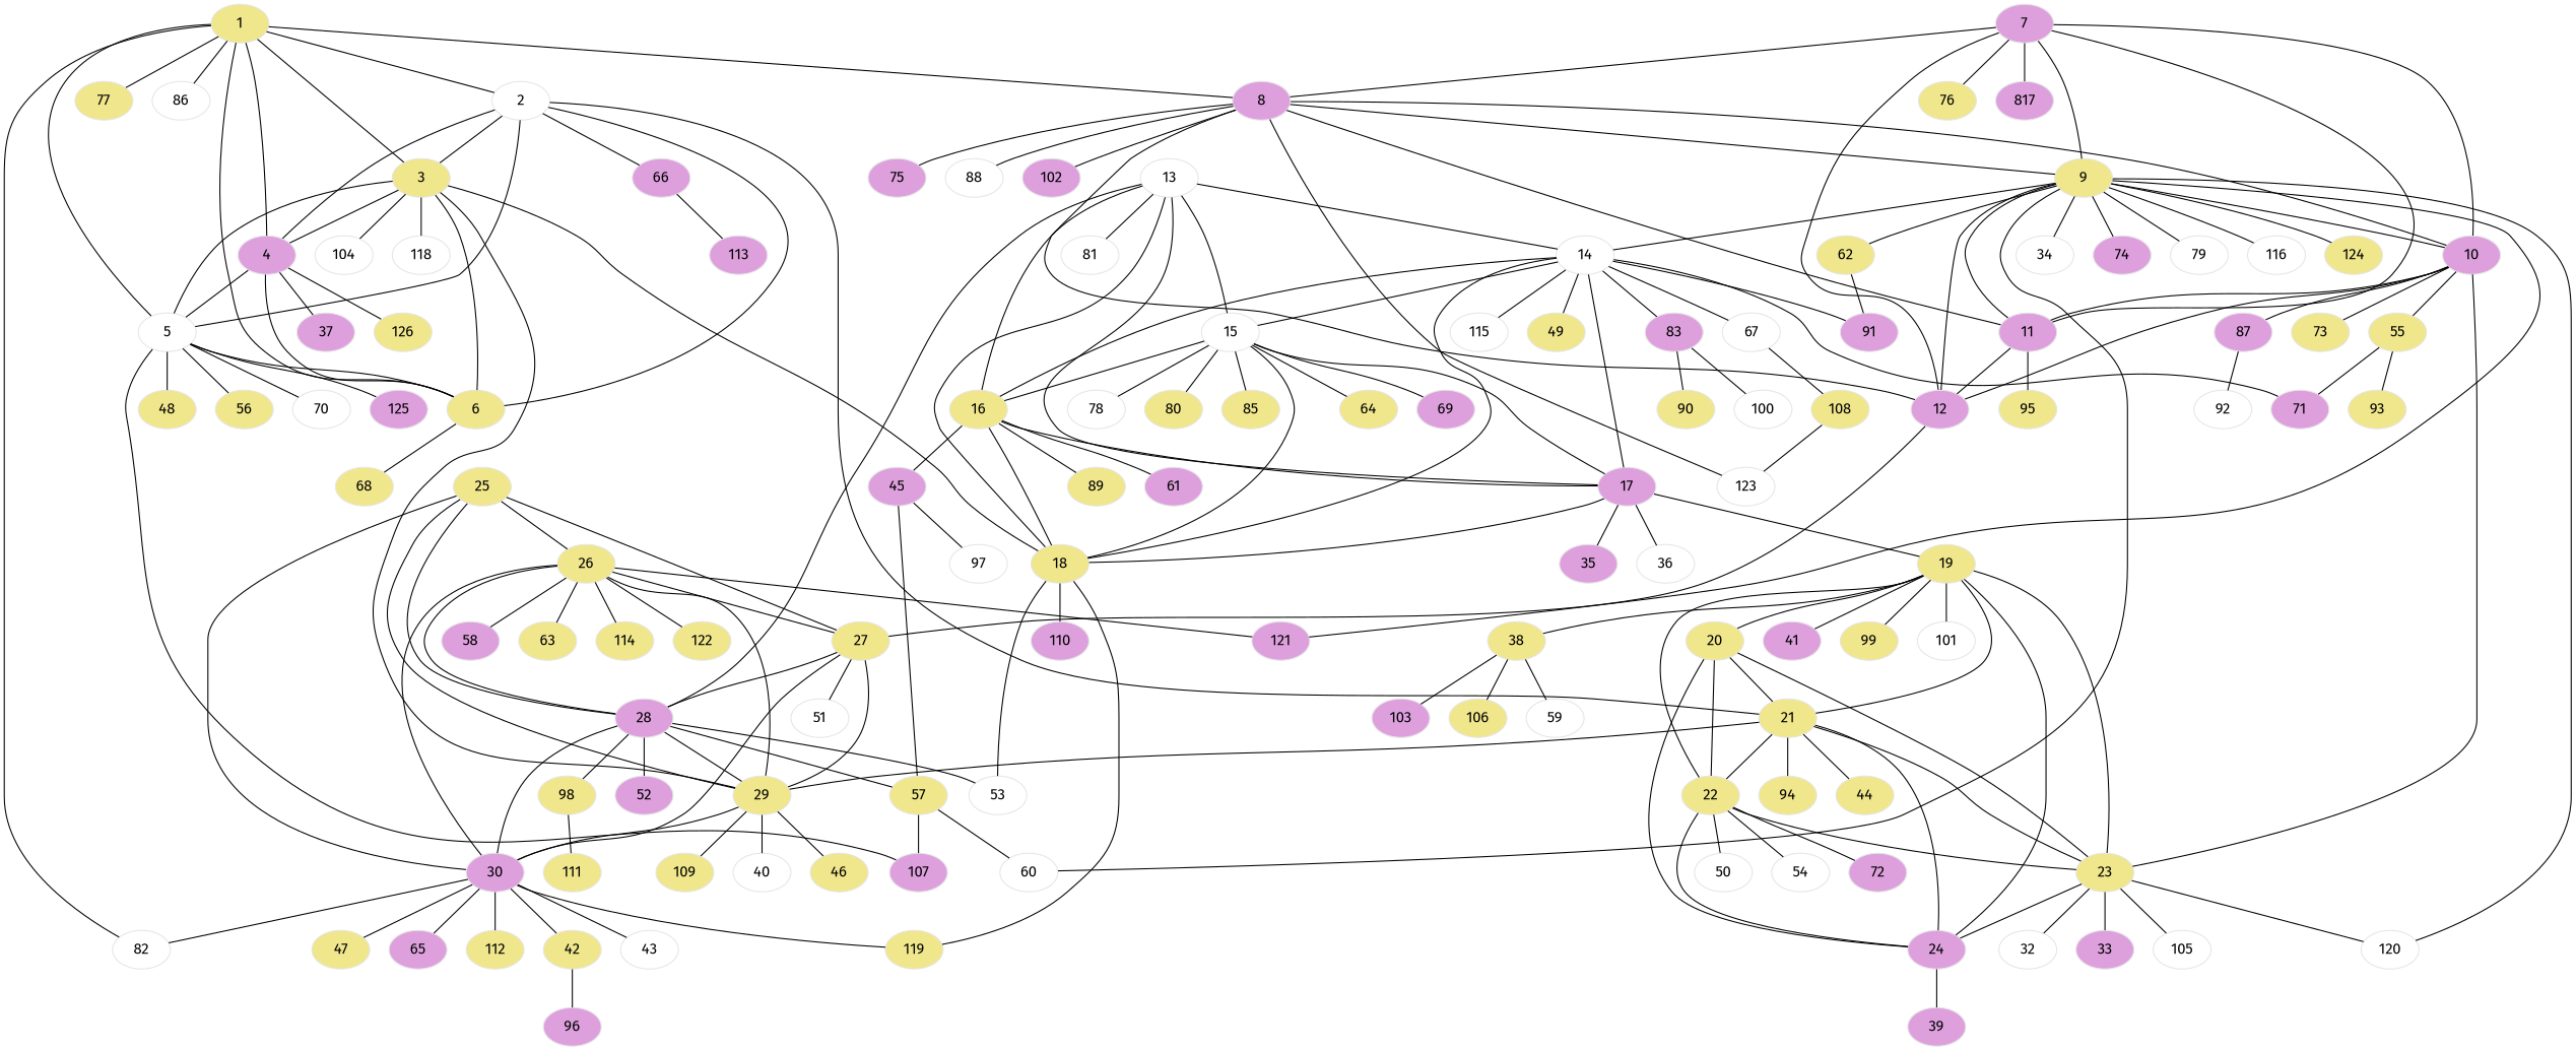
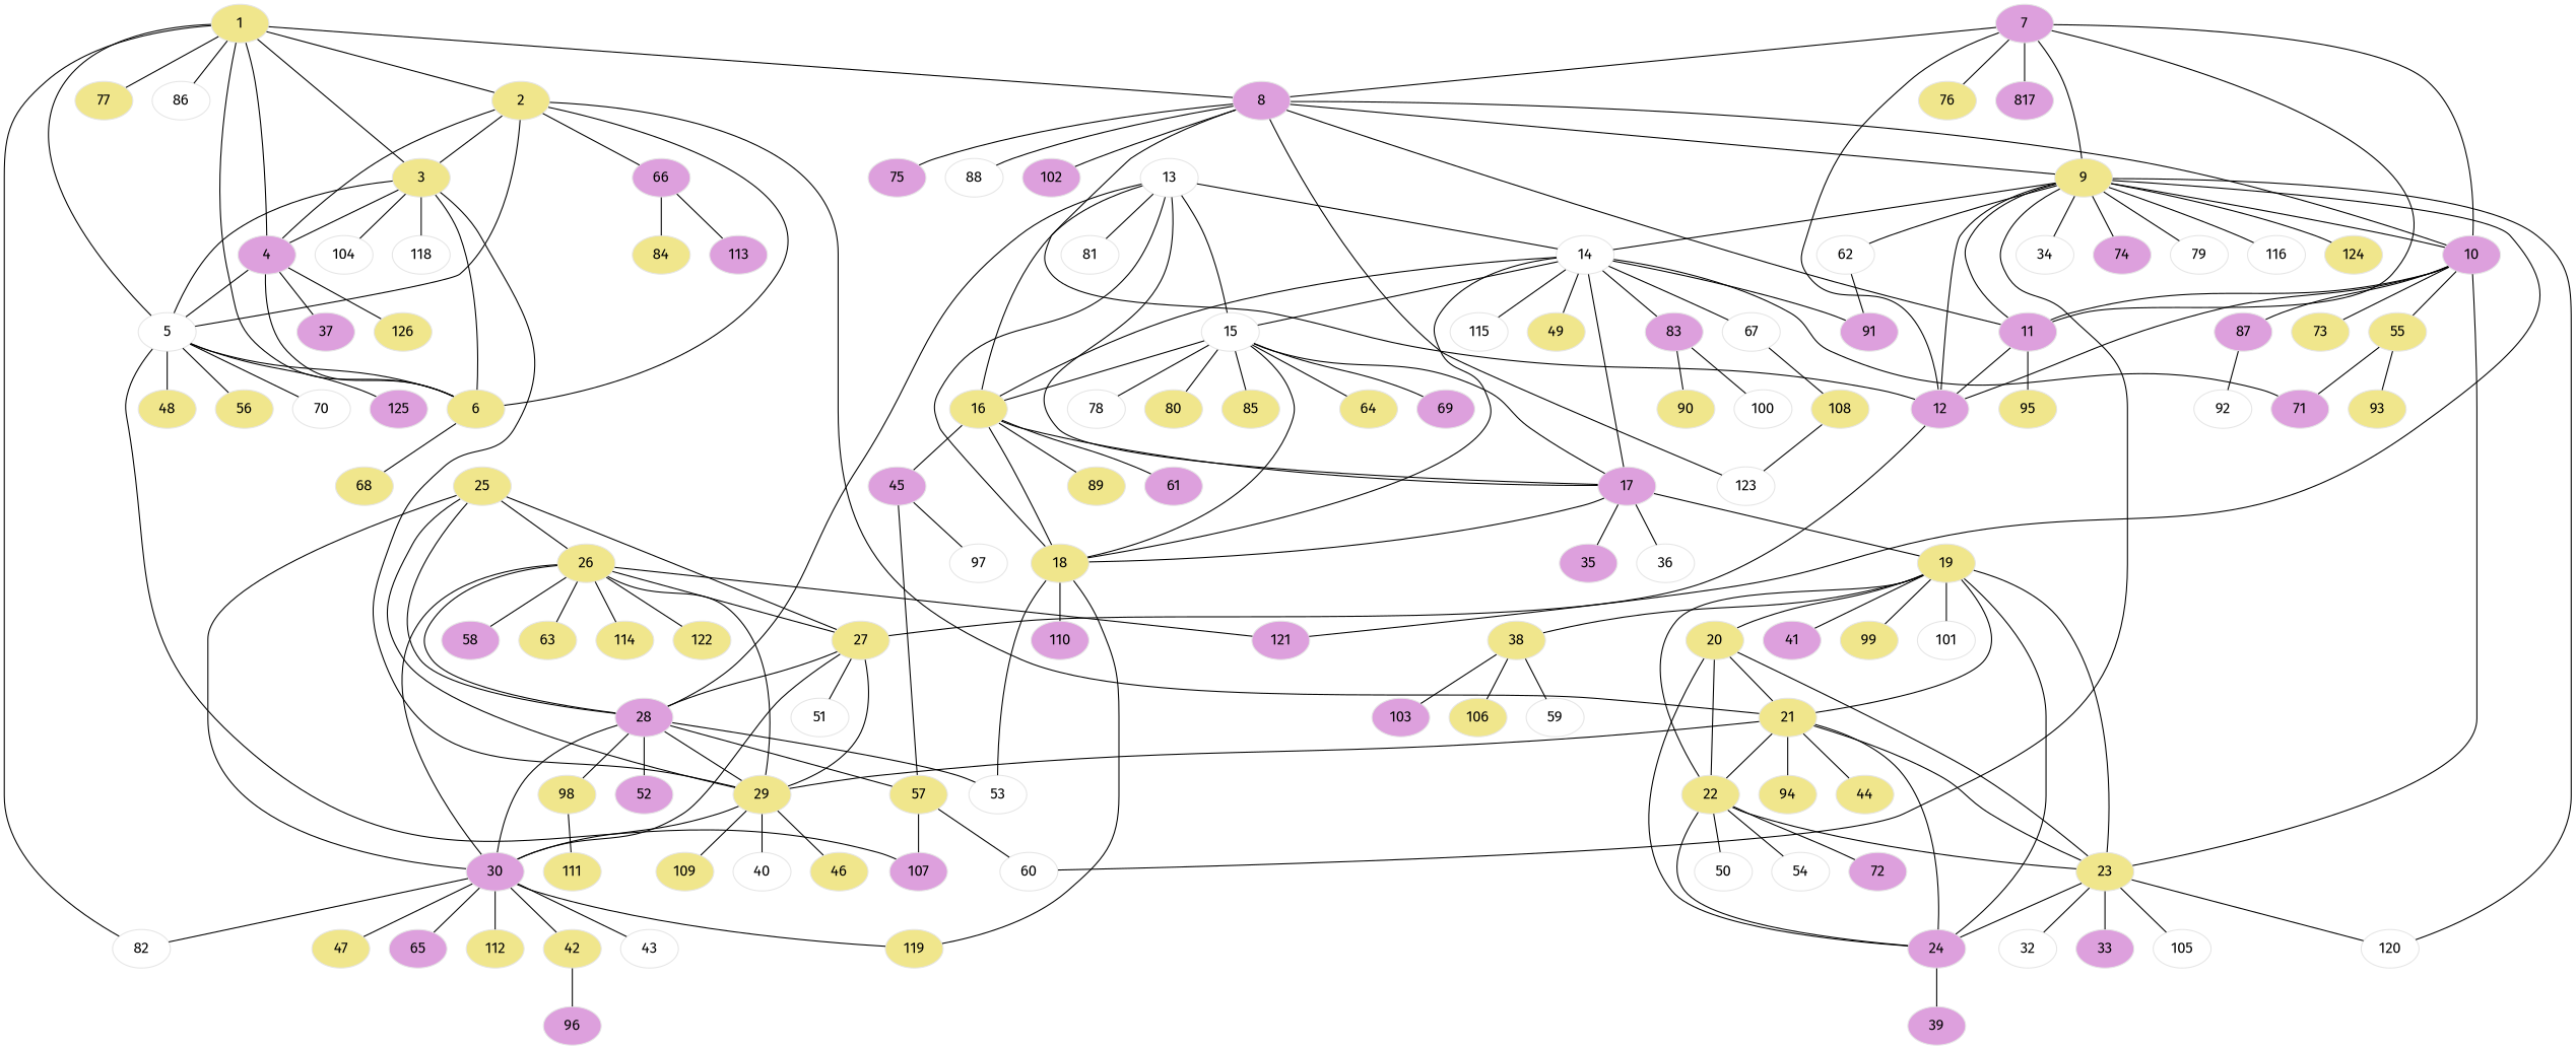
  graph {
    fontname="Fira Sans"
    node [color=gray90 fillcolor=khaki fontname="Fira Sans" style=filled]
    edge [fontname="Fira Sans"]
    1
-   2 [fillcolor=white]
+   2
    3
    4 [fillcolor=plum]
    5 [fillcolor=white]
    6
    8 [fillcolor=plum]
    77
    82 [fillcolor=white]
    86 [fillcolor=white]
    21
    66 [fillcolor=plum]
    18
    29
    104 [fillcolor=white]
    118 [fillcolor=white]
    37 [fillcolor=plum]
    126
    48
    56
    70 [fillcolor=white]
    107 [fillcolor=plum]
    125 [fillcolor=plum]
    68
    9
    10 [fillcolor=plum]
    11 [fillcolor=plum]
    12 [fillcolor=plum]
    75 [fillcolor=plum]
    88 [fillcolor=white]
    102 [fillcolor=plum]
    123 [fillcolor=white]
    23
    22
    24 [fillcolor=plum]
    44
    94
+   84
    113 [fillcolor=plum]
    53 [fillcolor=white]
    110 [fillcolor=plum]
    119
    30 [fillcolor=plum]
    40 [fillcolor=white]
    46
    109
    7 [fillcolor=plum]
    76
    n49 [fillcolor=plum label=817]
    14 [fillcolor=white]
    34 [fillcolor=white]
    60 [fillcolor=white]
-   62
+   62 [fillcolor=white]
    74 [fillcolor=plum]
    79 [fillcolor=white]
    116 [fillcolor=white]
    120 [fillcolor=white]
    121 [fillcolor=plum]
    124
    55
    73
    87 [fillcolor=plum]
    95
    27
    15 [fillcolor=white]
    16
    17 [fillcolor=plum]
    49
    67 [fillcolor=white]
    71 [fillcolor=plum]
    83 [fillcolor=plum]
    91 [fillcolor=plum]
    115 [fillcolor=white]
    32 [fillcolor=white]
    33 [fillcolor=plum]
    105 [fillcolor=white]
    93
    92 [fillcolor=white]
    28 [fillcolor=plum]
    51 [fillcolor=white]
    13 [fillcolor=white]
    81 [fillcolor=white]
    64
    69 [fillcolor=plum]
    78 [fillcolor=white]
    80
    85
    45 [fillcolor=plum]
    61 [fillcolor=plum]
    89
    19
    35 [fillcolor=plum]
    36 [fillcolor=white]
    52 [fillcolor=plum]
    57
    98
    108
    90
    100 [fillcolor=white]
    97 [fillcolor=white]
    20
    38
    41 [fillcolor=plum]
    99
    101 [fillcolor=white]
    50 [fillcolor=white]
    54 [fillcolor=white]
    72 [fillcolor=plum]
    39 [fillcolor=plum]
    59 [fillcolor=white]
    103 [fillcolor=plum]
    106
    25
    26
    58 [fillcolor=plum]
    63
    114
    122
    42
    43 [fillcolor=white]
    47
    65 [fillcolor=plum]
    112
    111
    96 [fillcolor=plum]
    1 -- 2
    1 -- 3
    1 -- 4
    1 -- 5
    1 -- 6
    1 -- 8
    1 -- 77
    1 -- 82
    1 -- 86
    2 -- 3
    2 -- 4
    2 -- 5
    2 -- 6
    2 -- 21
    2 -- 66
    3 -- 4
    3 -- 5
    3 -- 6
-   3 -- 18
    3 -- 29
    3 -- 104
    3 -- 118
    4 -- 5
    4 -- 6
    4 -- 37
    4 -- 126
    5 -- 6
    5 -- 48
    5 -- 56
    5 -- 70
    5 -- 107
    5 -- 125
    6 -- 68
    8 -- 9
    8 -- 10
    8 -- 11
    8 -- 12
    8 -- 75
    8 -- 88
    8 -- 102
    8 -- 123
    21 -- 29
    21 -- 23
    21 -- 22
    21 -- 24
    21 -- 44
    21 -- 94
+   66 -- 84
    66 -- 113
    18 -- 53
    18 -- 110
    18 -- 119
    29 -- 30
    29 -- 40
    29 -- 46
    29 -- 109
    9 -- 10
    9 -- 11
    9 -- 12
    9 -- 14
    9 -- 34
    9 -- 60
    9 -- 62
    9 -- 74
    9 -- 79
    9 -- 116
    9 -- 120
    9 -- 121
    9 -- 124
    10 -- 11
    10 -- 12
    10 -- 23
    10 -- 55
    10 -- 73
    10 -- 87
    11 -- 12
    11 -- 95
    12 -- 27
    23 -- 24
    23 -- 120
    23 -- 32
    23 -- 33
    23 -- 105
    22 -- 23
    22 -- 24
    22 -- 50
    22 -- 54
    22 -- 72
    24 -- 39
    30 -- 82
    30 -- 119
    30 -- 42
    30 -- 43
    30 -- 47
    30 -- 65
    30 -- 112
    7 -- 8
    7 -- 9
    7 -- 10
    7 -- 11
    7 -- 12
    7 -- 76
    7 -- n49
    14 -- 18
    14 -- 15
    14 -- 16
    14 -- 17
    14 -- 49
    14 -- 67
    14 -- 71
    14 -- 83
    14 -- 91
    14 -- 115
    62 -- 91
    55 -- 71
    55 -- 93
    87 -- 92
    27 -- 29
    27 -- 30
    27 -- 28
    27 -- 51
    15 -- 18
    15 -- 16
    15 -- 17
    15 -- 64
    15 -- 69
    15 -- 78
    15 -- 80
    15 -- 85
    16 -- 18
    16 -- 17
    16 -- 45
    16 -- 61
    16 -- 89
    17 -- 18
    17 -- 19
    17 -- 35
    17 -- 36
    67 -- 108
    83 -- 90
    83 -- 100
    28 -- 29
    28 -- 53
    28 -- 30
    28 -- 52
    28 -- 57
    28 -- 98
    13 -- 18
    13 -- 14
    13 -- 15
    13 -- 16
    13 -- 17
    13 -- 28
    13 -- 81
    45 -- 57
    45 -- 97
    19 -- 21
    19 -- 23
    19 -- 22
    19 -- 24
    19 -- 20
    19 -- 38
    19 -- 41
    19 -- 99
    19 -- 101
    57 -- 107
    57 -- 60
    98 -- 111
    108 -- 123
    20 -- 21
    20 -- 23
    20 -- 22
    20 -- 24
    38 -- 59
    38 -- 103
    38 -- 106
    25 -- 29
    25 -- 30
    25 -- 27
    25 -- 28
    25 -- 26
    26 -- 29
    26 -- 30
    26 -- 121
    26 -- 27
    26 -- 28
    26 -- 58
    26 -- 63
    26 -- 114
    26 -- 122
    42 -- 96
  }
